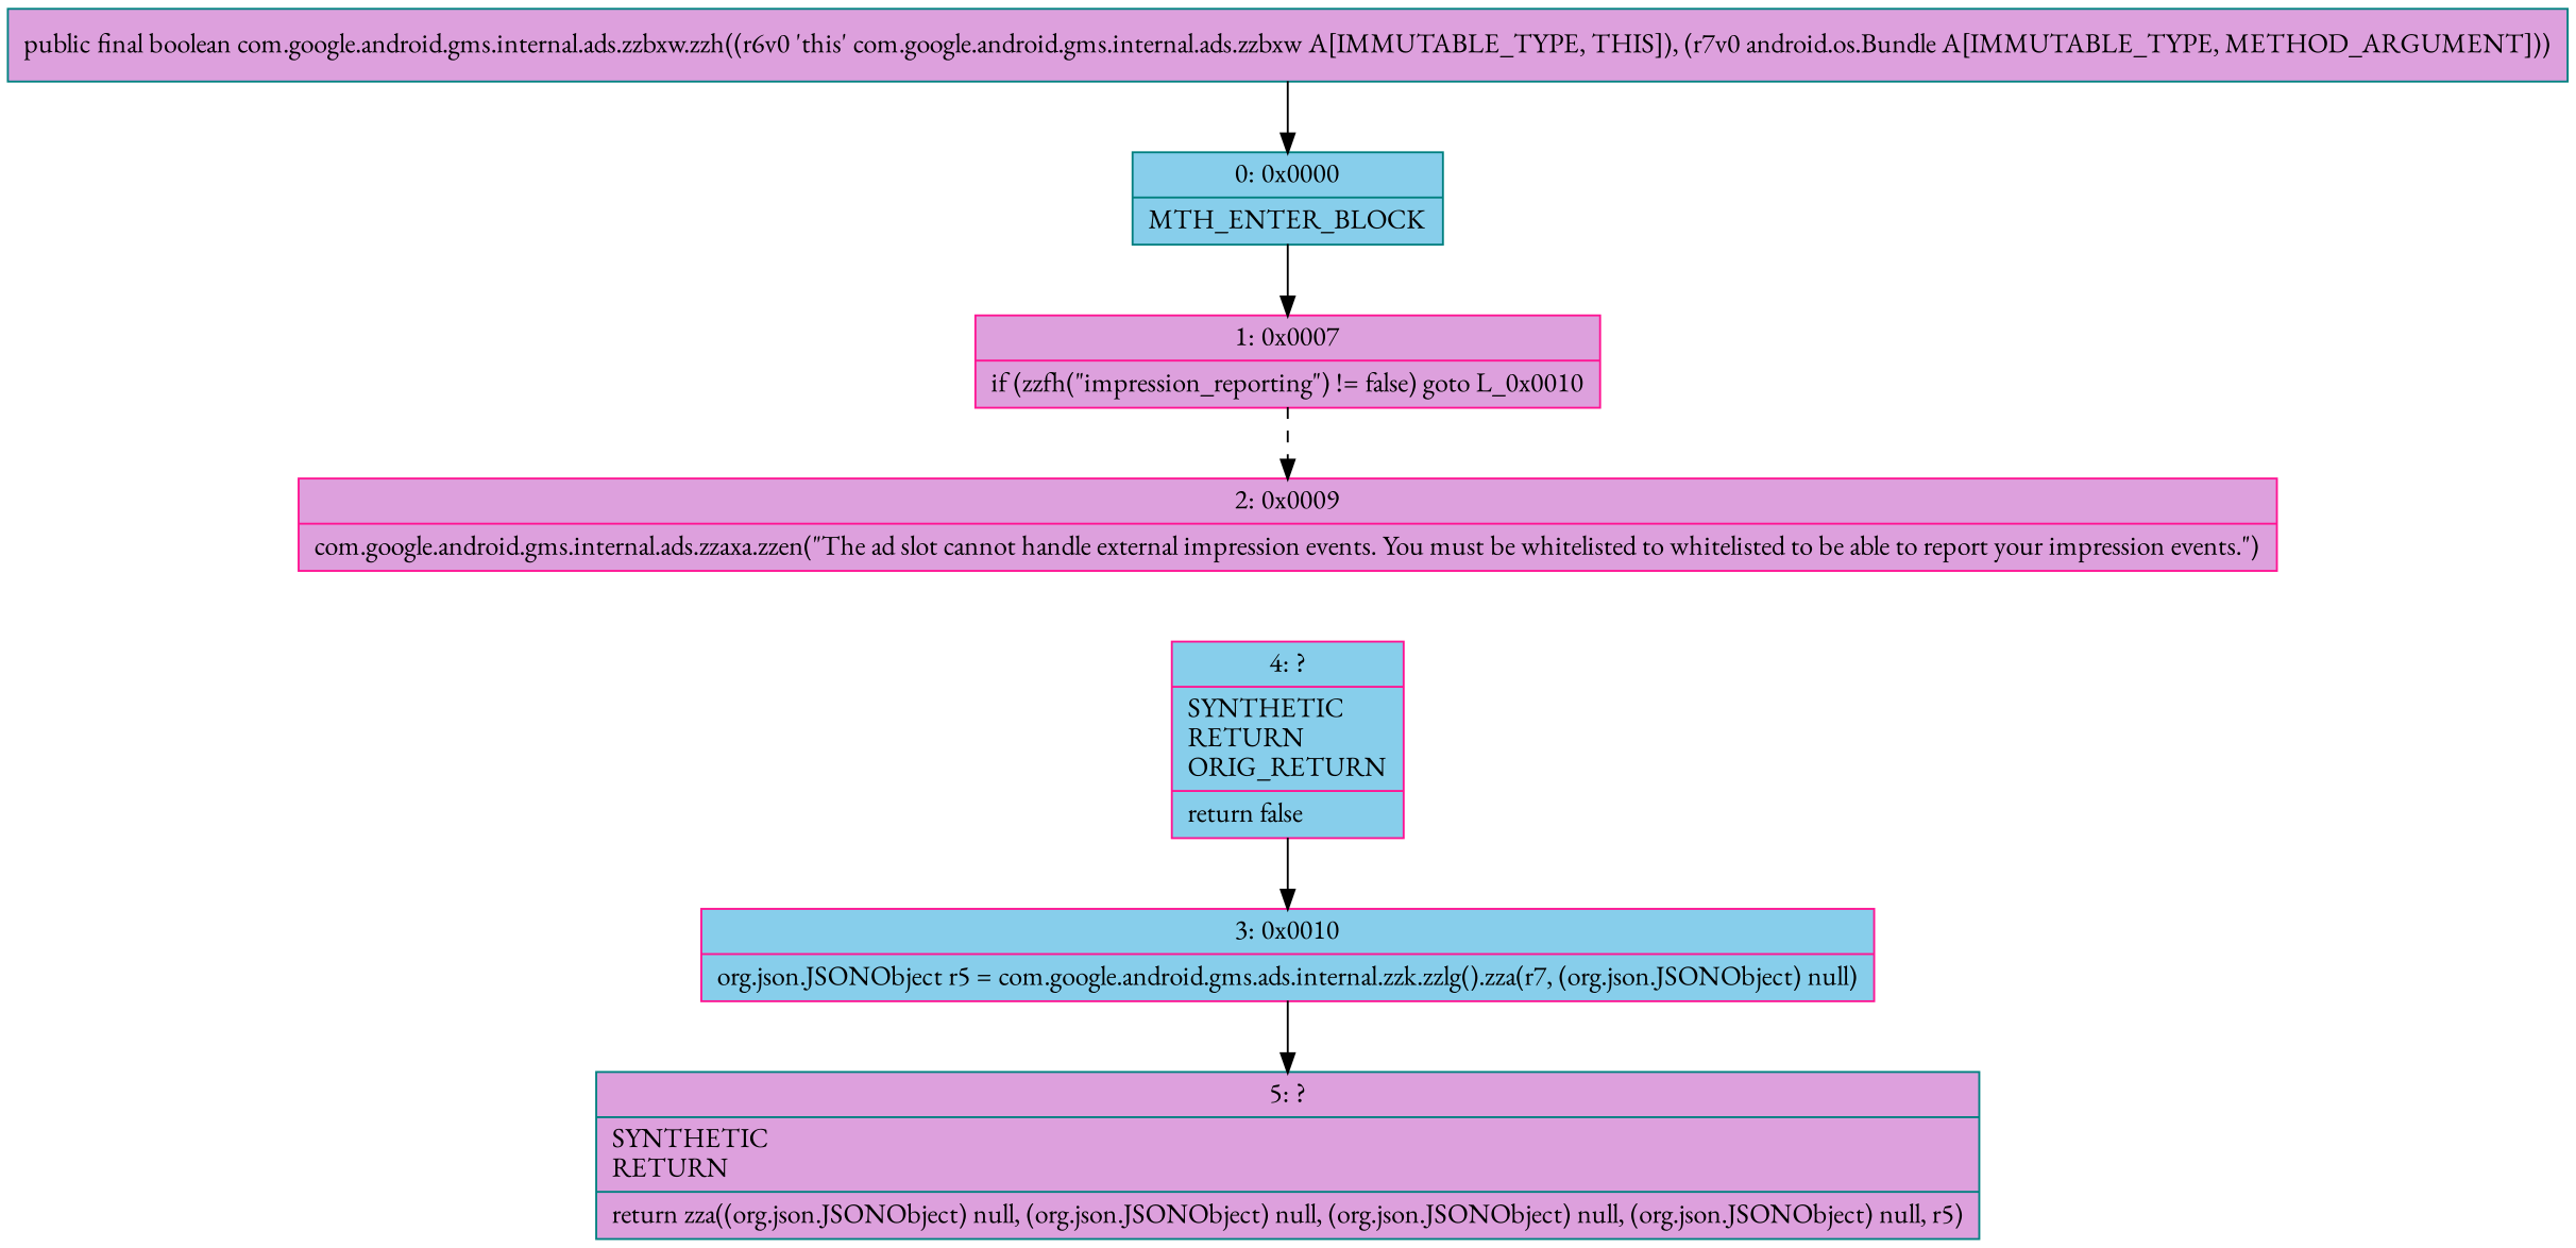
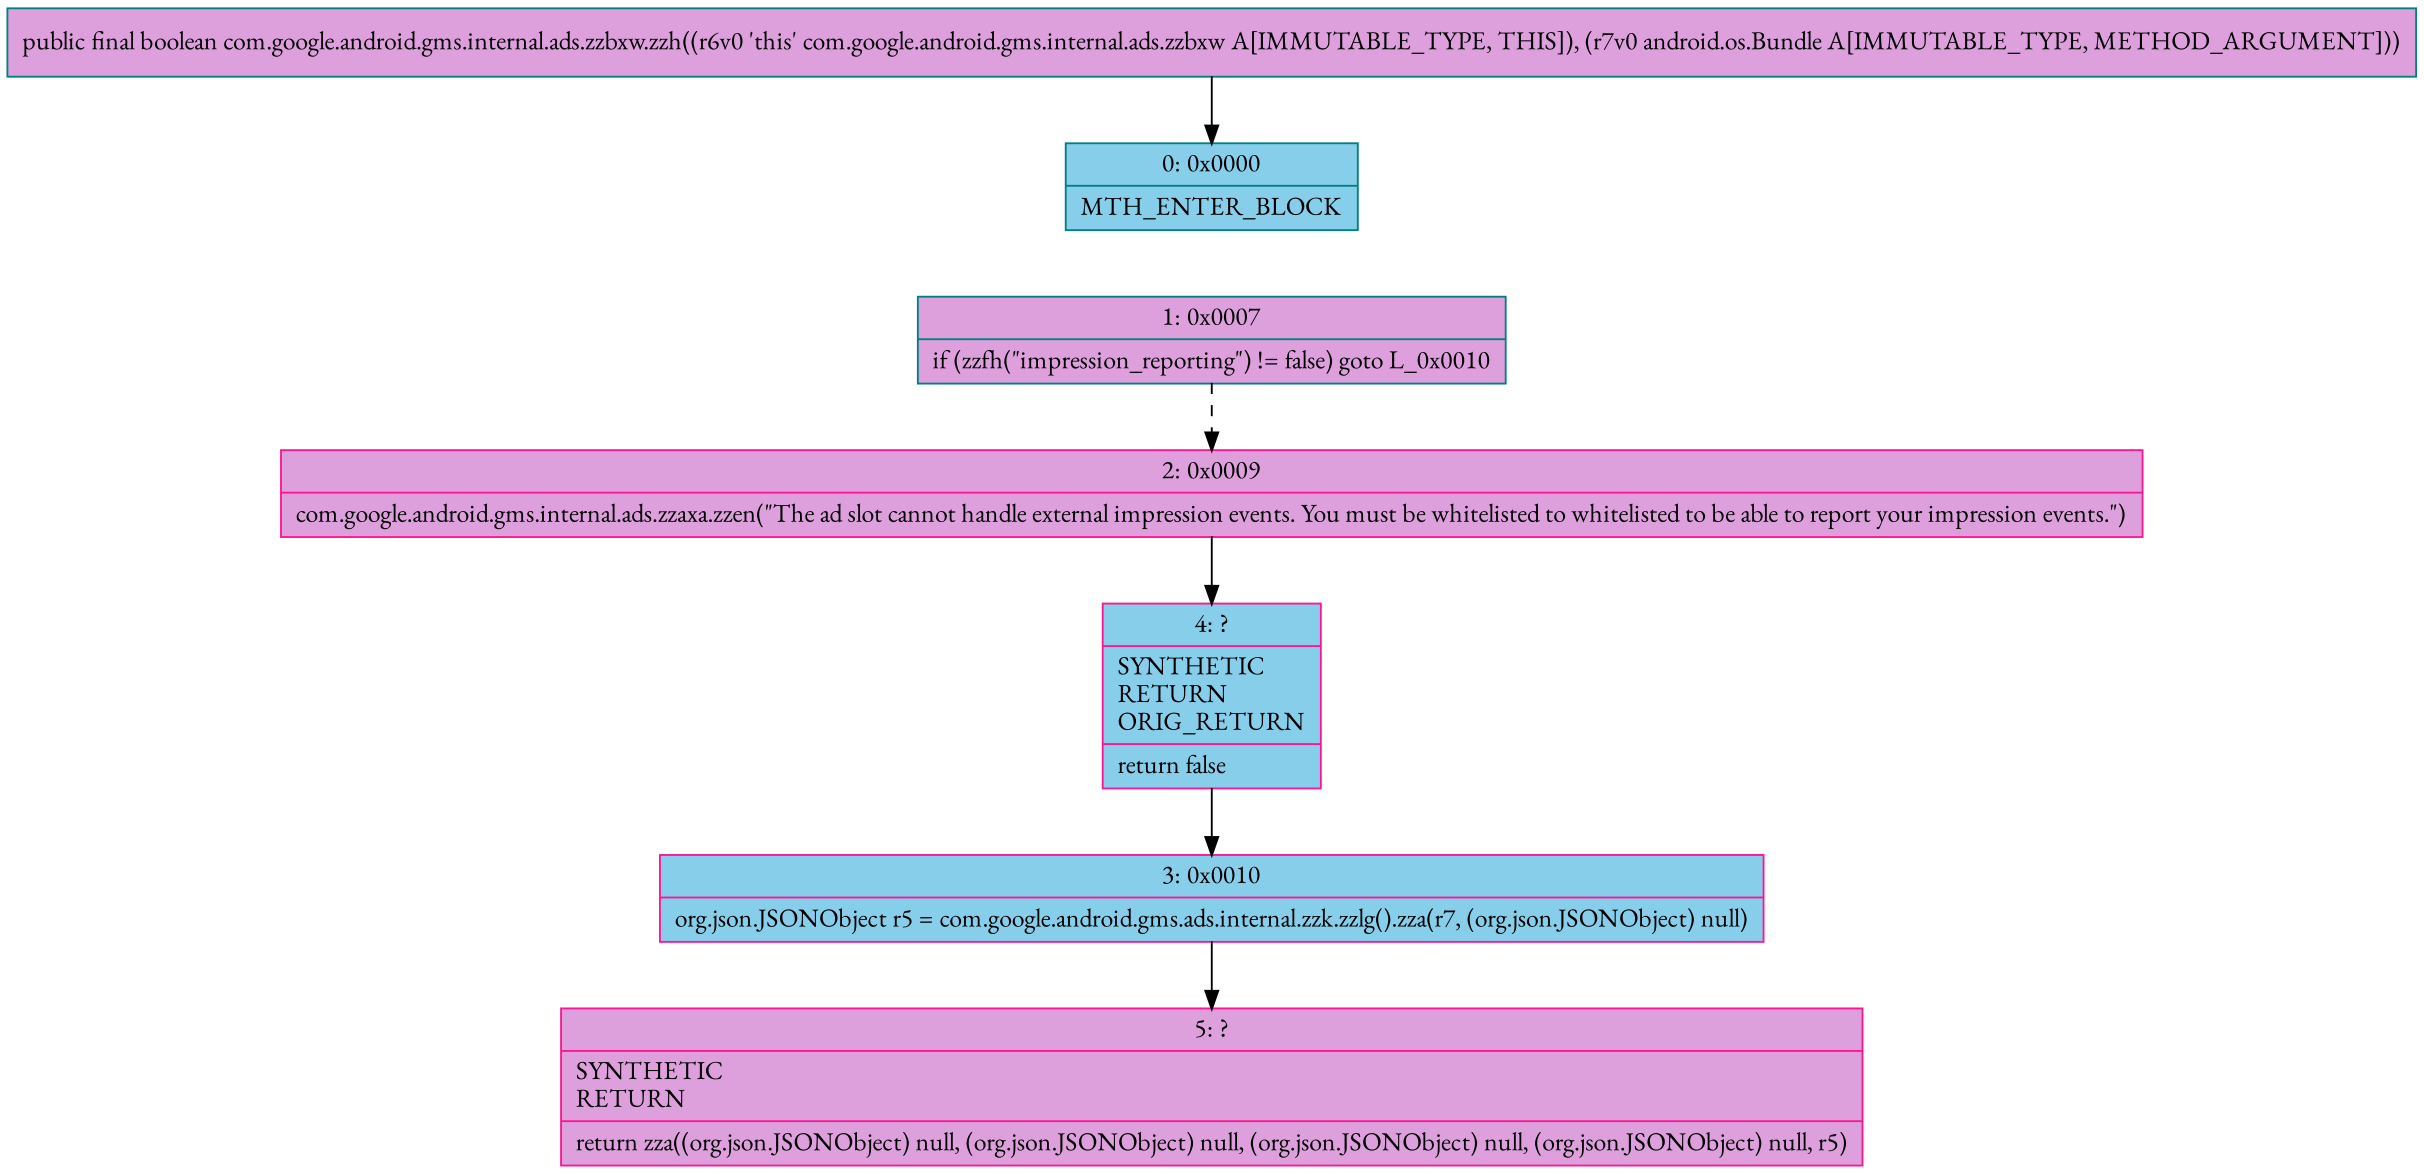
  digraph {
    fontname="EB Garamond"
    node [color=deeppink fillcolor=plum fontname="EB Garamond" shape=record style=filled]
    edge [fontname="EB Garamond"]
    n1 [color=teal fillcolor=skyblue label="{0\:\ 0x0000|MTH_ENTER_BLOCK\l}"]
-   n2 [label="{1\:\ 0x0007|if (zzfh(\"impression_reporting\") != false) goto L_0x0010\l}"]
+   n2 [color=teal label="{1\:\ 0x0007|if (zzfh(\"impression_reporting\") != false) goto L_0x0010\l}"]
    n3 [label="{2\:\ 0x0009|com.google.android.gms.internal.ads.zzaxa.zzen(\"The ad slot cannot handle external impression events. You must be whitelisted to whitelisted to be able to report your impression events.\")\l}"]
    n4 [fillcolor=skyblue label="{4\:\ ?|SYNTHETIC\lRETURN\lORIG_RETURN\l|return false\l}"]
    n5 [fillcolor=skyblue label="{3\:\ 0x0010|org.json.JSONObject r5 = com.google.android.gms.ads.internal.zzk.zzlg().zza(r7, (org.json.JSONObject) null)\l}"]
-   n6 [color=teal label="{5\:\ ?|SYNTHETIC\lRETURN\l|return zza((org.json.JSONObject) null, (org.json.JSONObject) null, (org.json.JSONObject) null, (org.json.JSONObject) null, r5)\l}"]
+   n6 [label="{5\:\ ?|SYNTHETIC\lRETURN\l|return zza((org.json.JSONObject) null, (org.json.JSONObject) null, (org.json.JSONObject) null, (org.json.JSONObject) null, r5)\l}"]
    n7 [color=teal label="{public final boolean com.google.android.gms.internal.ads.zzbxw.zzh((r6v0 'this' com.google.android.gms.internal.ads.zzbxw A[IMMUTABLE_TYPE, THIS]), (r7v0 android.os.Bundle A[IMMUTABLE_TYPE, METHOD_ARGUMENT])) }"]
-   n1 -> n2
    n2 -> n3 [style=dashed]
+   n3 -> n4
    n4 -> n5
    n5 -> n6
    n7 -> n1
  }
